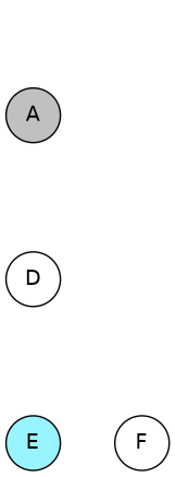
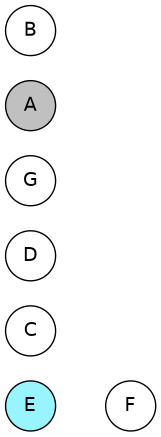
  graph {
    mindist=.1
    rankdir=LR
    node [fillcolor=white fontname=Helvetica margin=0 shape=circle style=filled]
    edge [style=invis]
    E [fillcolor=cadetblue1]
    F
+   C
    D
+   G
    A [fillcolor=gray]
+   B
    subgraph sub_1 {
      E
      F
    }
    E -- F
    F -- F
  }
